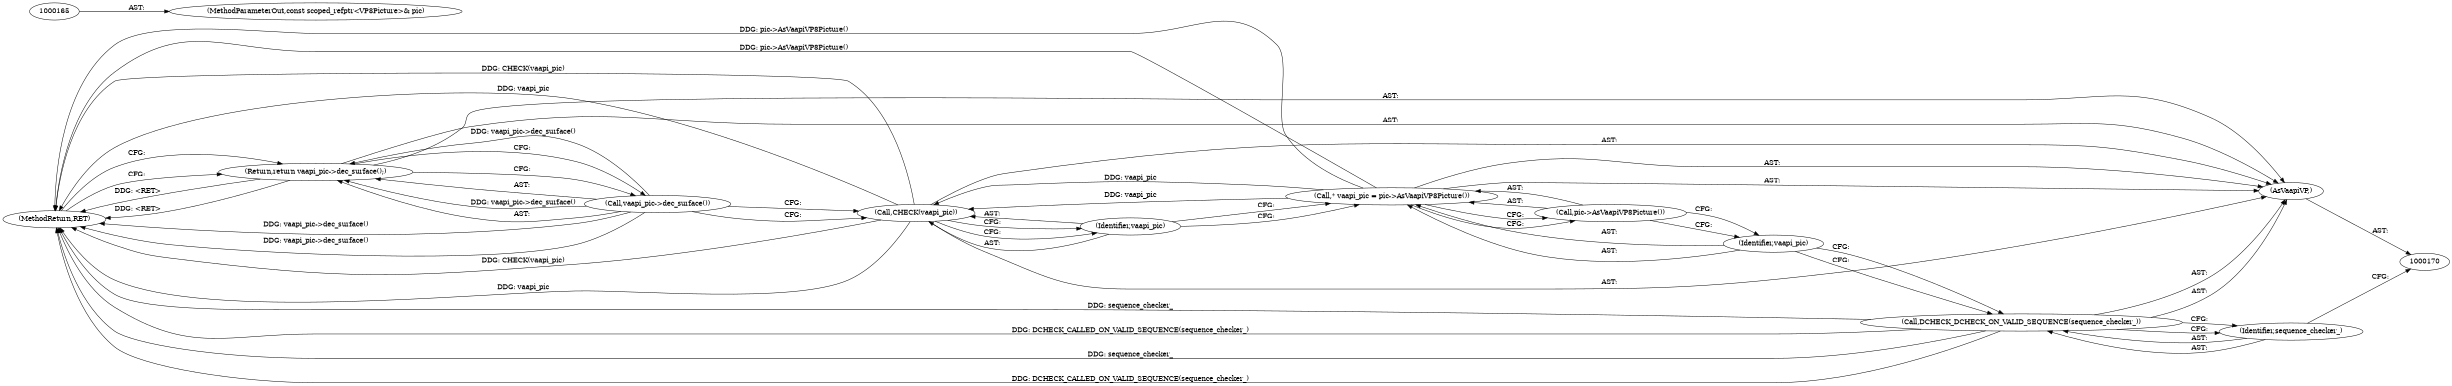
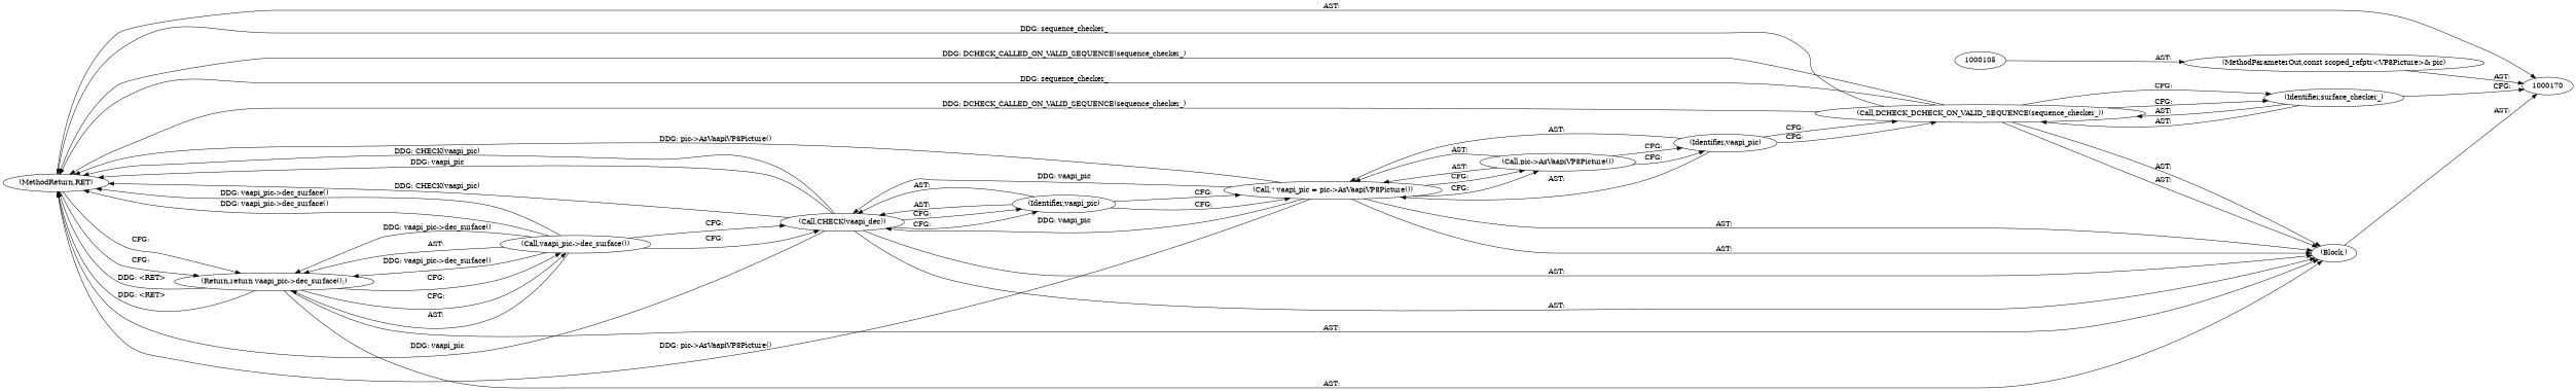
  digraph {
    rankdir=LR
    n1 [label="(MethodReturn,RET)"]
    n2 [label=1000170]
    n3 [label="(Return,return vaapi_pic->dec_surface();)"]
    n4 [label="(MethodParameterOut,const scoped_refptr<VP8Picture>& pic)"]
-   n5 [label="(AsVaapiVP,)"]
+   n5 [label="(Block,)"]
    n6 [label="(Call,vaapi_pic->dec_surface())"]
    n7 [label="(Call,DCHECK_DCHECK_ON_VALID_SEQUENCE(sequence_checker_))"]
-   n8 [label="(Identifier,sequence_checker_)"]
+   n8 [label="(Identifier,surface_checker_)"]
    n9 [label="(Call,* vaapi_pic = pic->AsVaapiVP8Picture())"]
    n10 [label="(Call,pic->AsVaapiVP8Picture())"]
-   n11 [label="(Call,CHECK(vaapi_pic))"]
+   n11 [label="(Call,CHECK(vaapi_dec))"]
    n12 [label="(Identifier,vaapi_pic)"]
    n13 [label="(Identifier,vaapi_pic)"]
-   1000105 [label=1000165]
+   1000105
+   n1 -> n2 [label="AST: "]
    n1 -> n3 [label="CFG: "]
    n1 -> n3 [label="CFG: "]
    n3 -> n1 [label="DDG: <RET>"]
    n3 -> n1 [label="DDG: <RET>"]
    n3 -> n5 [label="AST: "]
    n3 -> n5 [label="AST: "]
    n3 -> n6 [label="CFG: "]
    n3 -> n6 [label="CFG: "]
+   n4 -> n2 [label="AST: "]
    n5 -> n2 [label="AST: "]
    n6 -> n1 [label="DDG: vaapi_pic->dec_surface()"]
    n6 -> n1 [label="DDG: vaapi_pic->dec_surface()"]
    n6 -> n3 [label="AST: "]
    n6 -> n3 [label="DDG: vaapi_pic->dec_surface()"]
    n6 -> n3 [label="AST: "]
    n6 -> n3 [label="DDG: vaapi_pic->dec_surface()"]
    n6 -> n11 [label="CFG: "]
    n6 -> n11 [label="CFG: "]
    n7 -> n1 [label="DDG: sequence_checker_"]
    n7 -> n1 [label="DDG: DCHECK_CALLED_ON_VALID_SEQUENCE(sequence_checker_)"]
    n7 -> n1 [label="DDG: sequence_checker_"]
    n7 -> n1 [label="DDG: DCHECK_CALLED_ON_VALID_SEQUENCE(sequence_checker_)"]
    n7 -> n5 [label="AST: "]
    n7 -> n5 [label="AST: "]
    n7 -> n8 [label="CFG: "]
    n7 -> n8 [label="CFG: "]
    n8 -> n2 [label="CFG: "]
    n8 -> n7 [label="AST: "]
    n8 -> n7 [label="AST: "]
    n9 -> n1 [label="DDG: pic->AsVaapiVP8Picture()"]
    n9 -> n1 [label="DDG: pic->AsVaapiVP8Picture()"]
    n9 -> n5 [label="AST: "]
    n9 -> n5 [label="AST: "]
    n9 -> n10 [label="CFG: "]
    n9 -> n10 [label="CFG: "]
    n9 -> n11 [label="DDG: vaapi_pic"]
    n9 -> n11 [label="DDG: vaapi_pic"]
    n10 -> n9 [label="AST: "]
    n10 -> n9 [label="AST: "]
    n10 -> n12 [label="CFG: "]
    n10 -> n12 [label="CFG: "]
    n11 -> n1 [label="DDG: vaapi_pic"]
    n11 -> n1 [label="DDG: CHECK(vaapi_pic)"]
    n11 -> n1 [label="DDG: vaapi_pic"]
    n11 -> n1 [label="DDG: CHECK(vaapi_pic)"]
    n11 -> n5 [label="AST: "]
    n11 -> n5 [label="AST: "]
    n11 -> n13 [label="CFG: "]
    n11 -> n13 [label="CFG: "]
    n12 -> n7 [label="CFG: "]
    n12 -> n7 [label="CFG: "]
    n12 -> n9 [label="AST: "]
    n12 -> n9 [label="AST: "]
    n13 -> n9 [label="CFG: "]
    n13 -> n9 [label="CFG: "]
    n13 -> n11 [label="AST: "]
    n13 -> n11 [label="AST: "]
    1000105 -> n4 [label="AST: "]
  }
